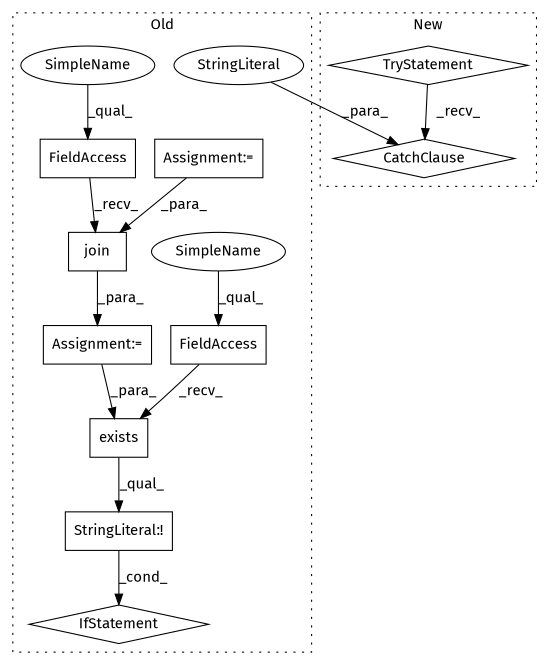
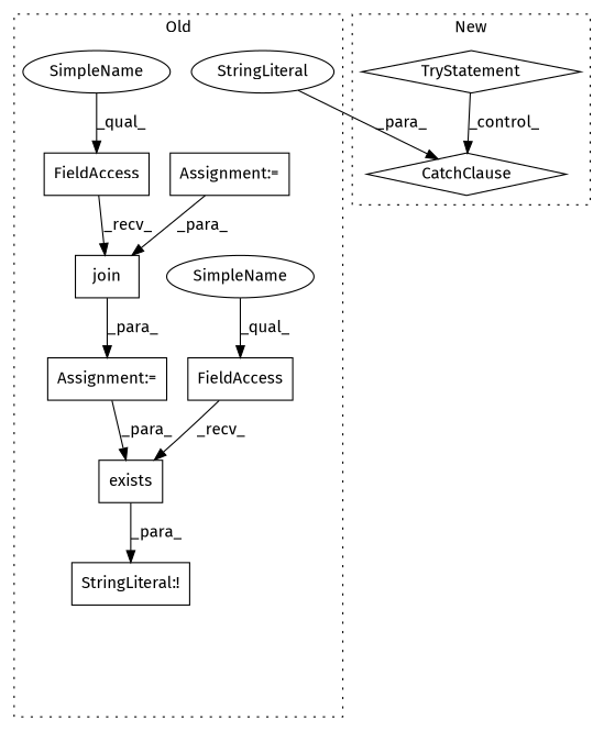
  digraph {
    fontname="Fira Sans"
    node [a=32 fontname="Fira Sans" l=7 s=35500 shape=box]
    edge [fontname="Fira Sans"]
    n1 [l="7,1" label=exists s="35508,35520"]
-   n2 [a=25 l="4,2" label=IfStatement s="35495,35521" shape=diamond]
    n3 [a=22 label=FieldAccess]
    n4 [a=38 l=1 label="StringLiteral:!" s=35499]
    n5 [a=22 label=FieldAccess s=35427]
    n6 [a=7 l=10 label="Assignment:=" s=35197]
    n7 [l="5,1" label=join s="35435,35486"]
    n8 [a=45 l=8 label=StringLiteral s=35472 shape=ellipse]
    n9 [a=7 l=1 label="Assignment:=" s=35426]
    n10 [a=42 l=2 label=SimpleName shape=ellipse]
    n11 [a=42 l=2 label=SimpleName s=35427 shape=ellipse]
    n12 [a=12 l="13,2" label=CatchClause s="35228,35260" shape=diamond]
    n13 [a=54 l=4 label=TryStatement s=35170 shape=diamond]
    subgraph cluster_1 {
      label=Old
      style=dotted
      n1
-     n2
      n3
      n4
      n5
      n6
      n7
      n8
      n9
      n10
      n11
    }
    subgraph cluster_2 {
      label=New
      style=dotted
      n12
      n13
    }
-   n1 -> n4 [label=_qual_]
+   n1 -> n4 [label=_para_]
    n3 -> n1 [label=_recv_]
-   n4 -> n2 [label=_cond_]
    n5 -> n7 [label=_recv_]
    n6 -> n7 [label=_para_]
    n7 -> n9 [label=_para_]
    n8 -> n12 [label=_para_]
    n9 -> n1 [label=_para_]
    n10 -> n3 [label=_qual_]
    n11 -> n5 [label=_qual_]
-   n13 -> n12 [label=_recv_]
+   n13 -> n12 [label=_control_]
  }
